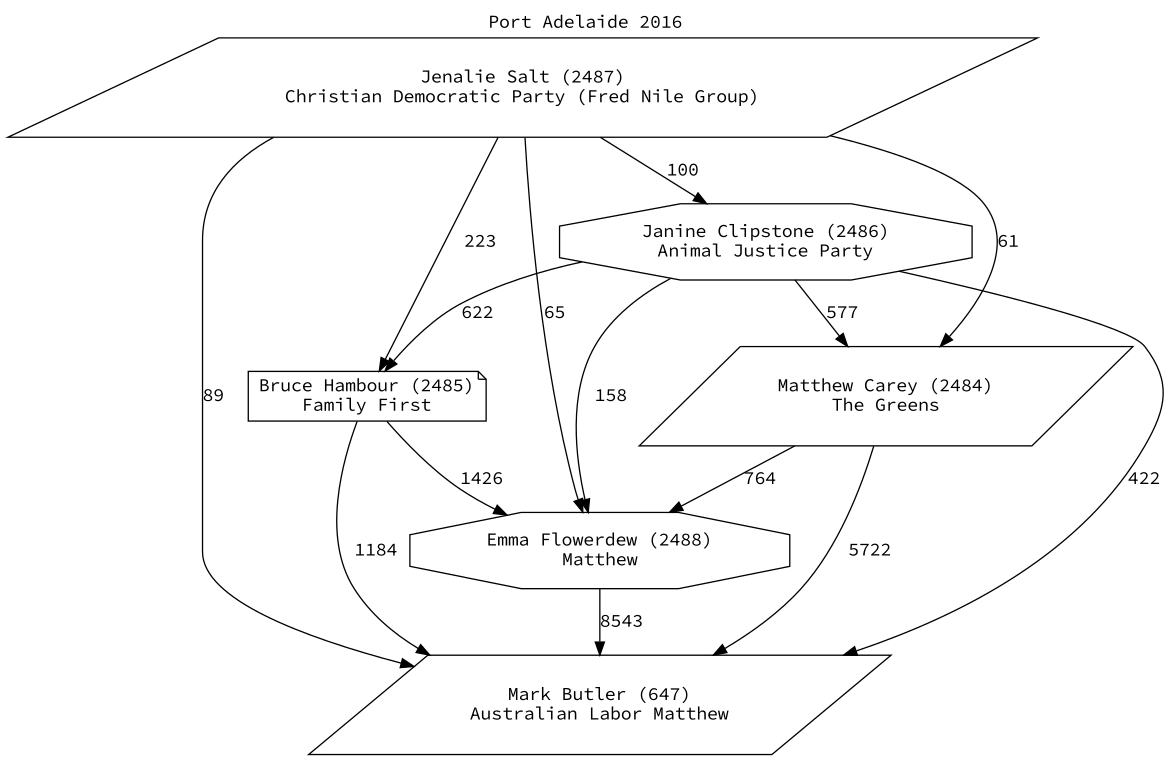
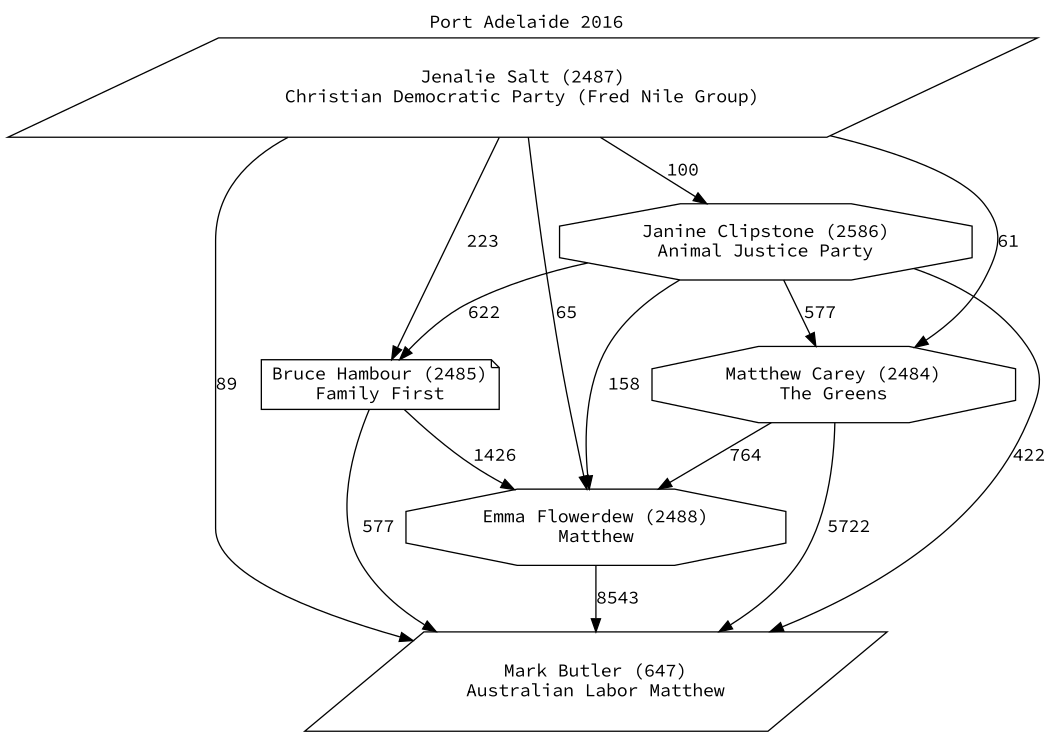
  digraph {
    fontname="Source Code Pro"
    label="Port Adelaide 2016"
    labelloc=t
    mclimit=10
    node [fontname="Source Code Pro" shape=octagon]
    edge [fontname="Source Code Pro"]
    n1 [label="Bruce Hambour (2485)\nFamily First" shape=note]
    n2 [label="Mark Butler (647)\nAustralian Labor Matthew" shape=parallelogram]
    n3 [label="Emma Flowerdew (2488)\nMatthew"]
-   n4 [label="Matthew Carey (2484)\nThe Greens" shape=parallelogram]
+   n4 [label="Matthew Carey (2484)\nThe Greens"]
    n5 [label="Jenalie Salt (2487)\nChristian Democratic Party (Fred Nile Group)" shape=parallelogram]
-   n6 [label="Janine Clipstone (2486)\nAnimal Justice Party"]
-   n1 -> n2 [label=1184]
+   n6 [label="Janine Clipstone (2586)\nAnimal Justice Party"]
+   n1 -> n2 [label=577]
    n1 -> n3 [label=1426]
    n3 -> n2 [label=8543]
    n4 -> n2 [label=5722]
    n4 -> n3 [label=764]
    n5 -> n1 [label=223]
    n5 -> n2 [label=89]
    n5 -> n3 [label=65]
    n5 -> n4 [label=61]
    n5 -> n6 [label=100]
    n6 -> n1 [label=622]
    n6 -> n2 [label=422]
    n6 -> n3 [label=158]
    n6 -> n4 [label=577]
  }
